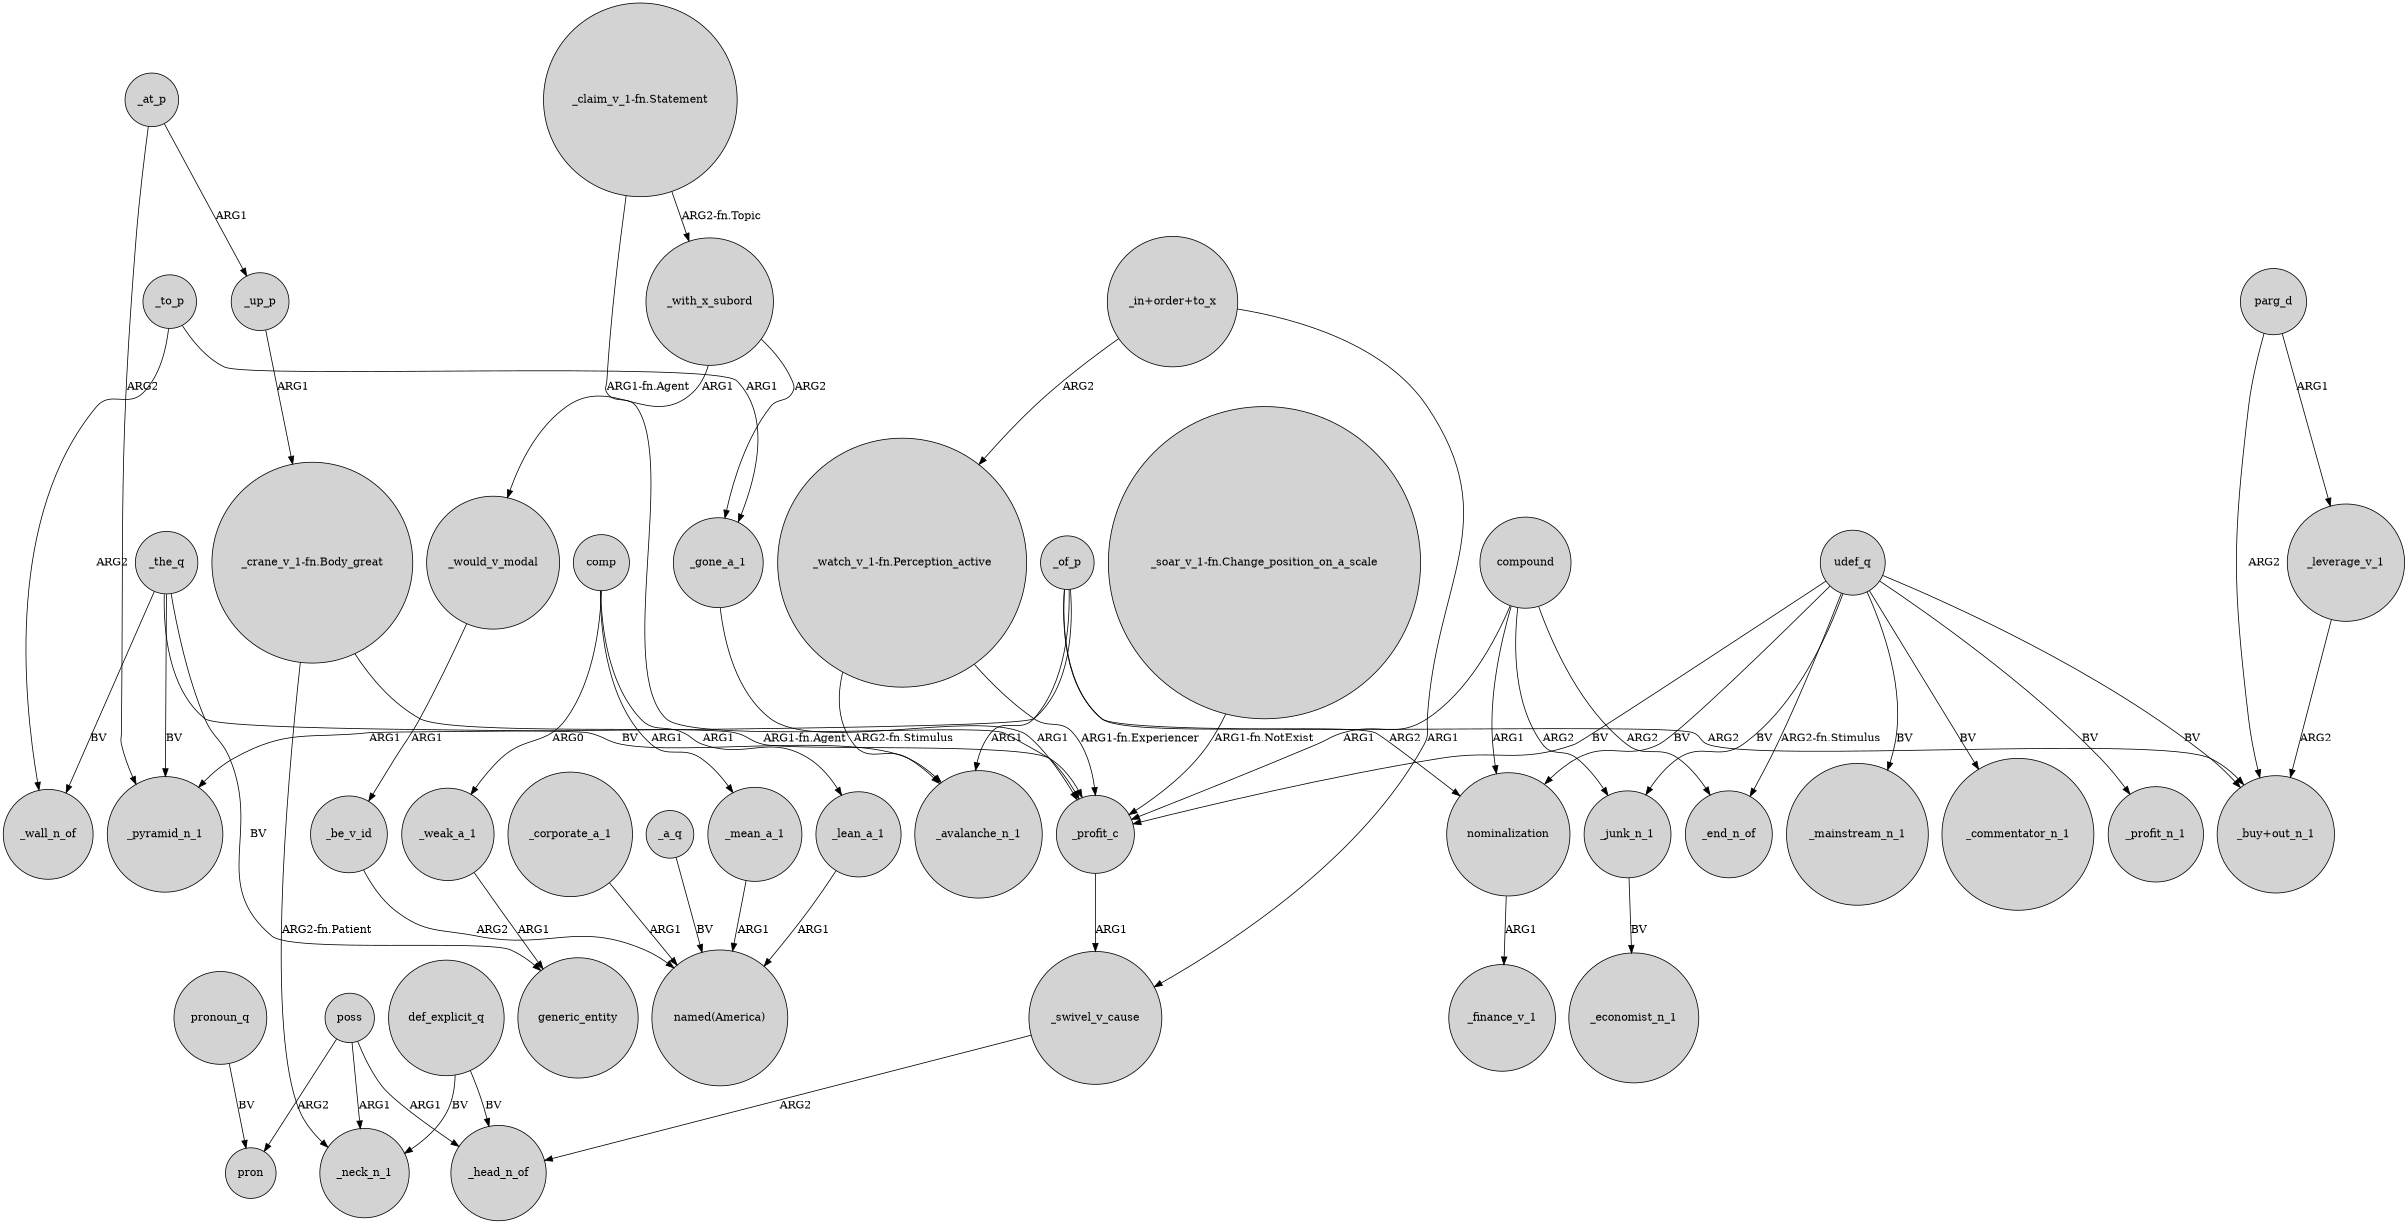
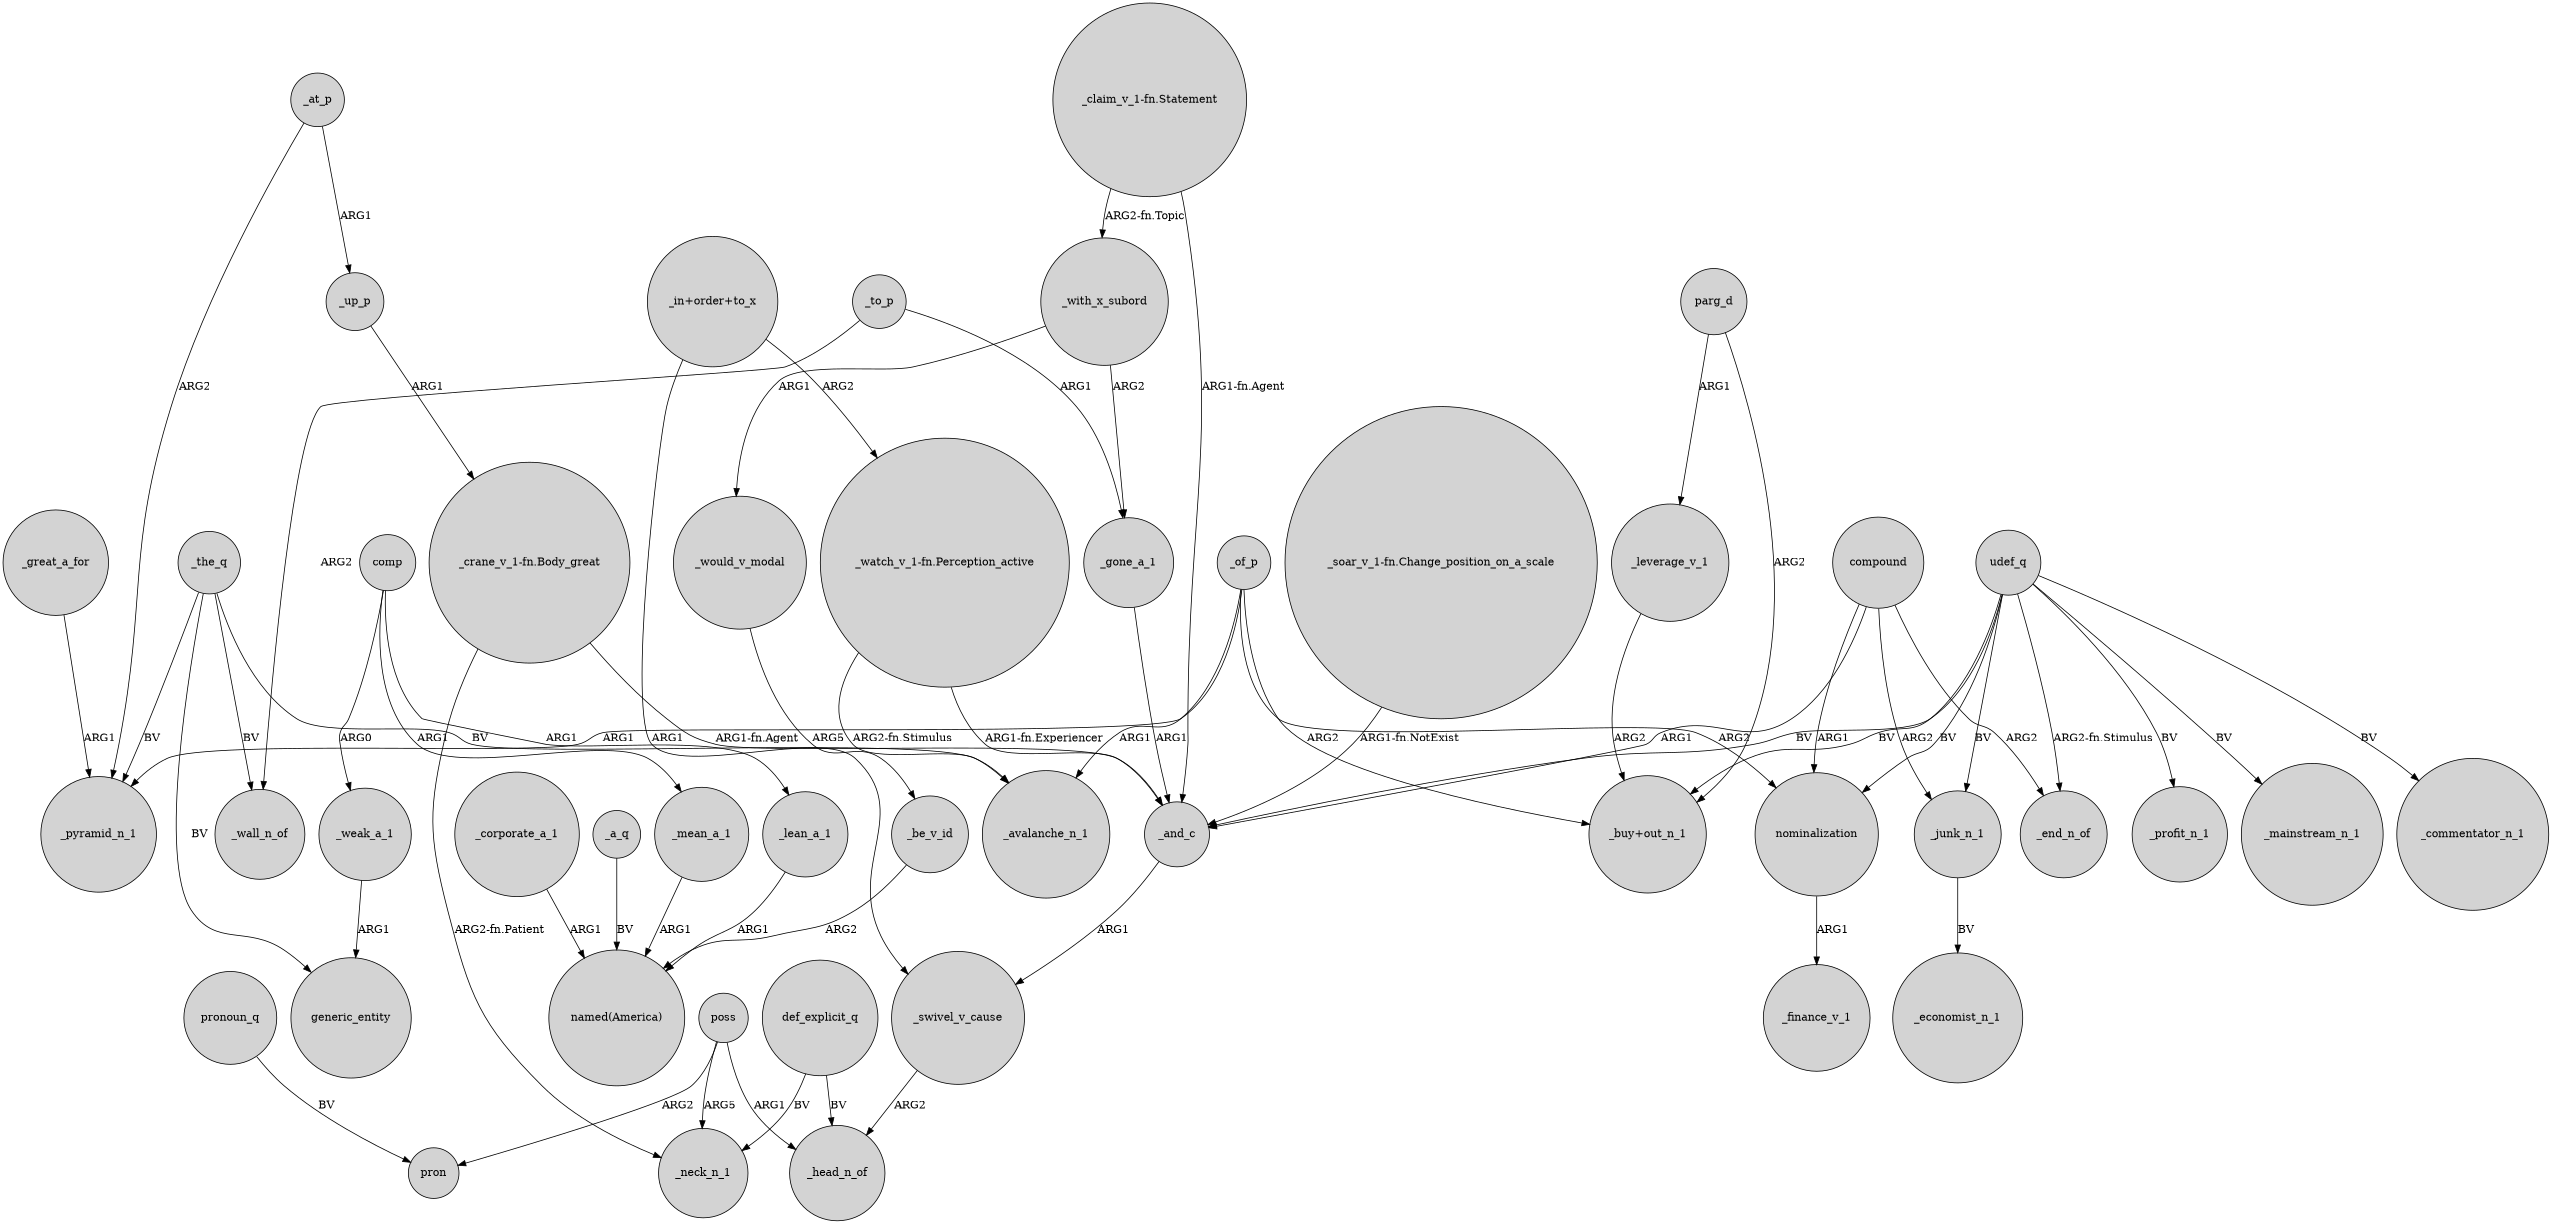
  digraph {
    node [shape=circle style=filled]
    _to_p
    _gone_a_1
    _wall_n_of
-   _and_c [label=_profit_c]
+   _and_c
    _swivel_v_cause
    _the_q
    generic_entity
    _avalanche_n_1
    _pyramid_n_1
    _head_n_of
    _lean_a_1
    "named(America)"
    poss
    _neck_n_1
    pron
    _of_p
    nominalization
    "_buy+out_n_1"
    _finance_v_1
    def_explicit_q
    "_claim_v_1-fn.Statement"
    _with_x_subord
    _would_v_modal
    _be_v_id
    _a_q
    _at_p
    _up_p
    n28 [label="_crane_v_1-fn.Body_great"]
    udef_q
    _end_n_of
    _mainstream_n_1
    _junk_n_1
    _commentator_n_1
    _profit_n_1
    _economist_n_1
    compound
    comp
    _mean_a_1
    _weak_a_1
    parg_d
    _leverage_v_1
    "_in+order+to_x"
    "_watch_v_1-fn.Perception_active"
    pronoun_q
    "_soar_v_1-fn.Change_position_on_a_scale"
+   _great_a_for
    _corporate_a_1
    _to_p -> _gone_a_1 [label=ARG1]
    _to_p -> _wall_n_of [label=ARG2]
    _gone_a_1 -> _and_c [label=ARG1]
    _and_c -> _swivel_v_cause [label=ARG1]
    _swivel_v_cause -> _head_n_of [label=ARG2]
    _the_q -> _wall_n_of [label=BV]
    _the_q -> generic_entity [label=BV]
    _the_q -> _avalanche_n_1 [label=BV]
    _the_q -> _pyramid_n_1 [label=BV]
    _lean_a_1 -> "named(America)" [label=ARG1]
    poss -> _head_n_of [label=ARG1]
-   poss -> _neck_n_1 [label=ARG1]
+   poss -> _neck_n_1 [label=ARG5]
    poss -> pron [label=ARG2]
    _of_p -> _avalanche_n_1 [label=ARG1]
    _of_p -> _pyramid_n_1 [label=ARG1]
    _of_p -> nominalization [label=ARG2]
    _of_p -> "_buy+out_n_1" [label=ARG2]
    nominalization -> _finance_v_1 [label=ARG1]
    def_explicit_q -> _head_n_of [label=BV]
    def_explicit_q -> _neck_n_1 [label=BV]
    "_claim_v_1-fn.Statement" -> _and_c [label="ARG1-fn.Agent"]
    "_claim_v_1-fn.Statement" -> _with_x_subord [label="ARG2-fn.Topic"]
    _with_x_subord -> _gone_a_1 [label=ARG2]
    _with_x_subord -> _would_v_modal [label=ARG1]
-   _would_v_modal -> _be_v_id [label=ARG1]
+   _would_v_modal -> _be_v_id [label=ARG5]
    _be_v_id -> "named(America)" [label=ARG2]
    _a_q -> "named(America)" [label=BV]
    _at_p -> _pyramid_n_1 [label=ARG2]
    _at_p -> _up_p [label=ARG1]
    _up_p -> n28 [label=ARG1]
    n28 -> _and_c [label="ARG1-fn.Agent"]
    n28 -> _neck_n_1 [label="ARG2-fn.Patient"]
    udef_q -> _and_c [label=BV]
    udef_q -> nominalization [label=BV]
    udef_q -> "_buy+out_n_1" [label=BV]
    udef_q -> _end_n_of [label="ARG2-fn.Stimulus"]
    udef_q -> _mainstream_n_1 [label=BV]
    udef_q -> _junk_n_1 [label=BV]
    udef_q -> _commentator_n_1 [label=BV]
    udef_q -> _profit_n_1 [label=BV]
    _junk_n_1 -> _economist_n_1 [label=BV]
    compound -> _and_c [label=ARG1]
    compound -> nominalization [label=ARG1]
    compound -> _end_n_of [label=ARG2]
    compound -> _junk_n_1 [label=ARG2]
    comp -> _lean_a_1 [label=ARG1]
    comp -> _mean_a_1 [label=ARG1]
    comp -> _weak_a_1 [label=ARG0]
    _mean_a_1 -> "named(America)" [label=ARG1]
    _weak_a_1 -> generic_entity [label=ARG1]
    parg_d -> "_buy+out_n_1" [label=ARG2]
    parg_d -> _leverage_v_1 [label=ARG1]
    _leverage_v_1 -> "_buy+out_n_1" [label=ARG2]
    "_in+order+to_x" -> _swivel_v_cause [label=ARG1]
    "_in+order+to_x" -> "_watch_v_1-fn.Perception_active" [label=ARG2]
    "_watch_v_1-fn.Perception_active" -> _and_c [label="ARG1-fn.Experiencer"]
    "_watch_v_1-fn.Perception_active" -> _avalanche_n_1 [label="ARG2-fn.Stimulus"]
    pronoun_q -> pron [label=BV]
    "_soar_v_1-fn.Change_position_on_a_scale" -> _and_c [label="ARG1-fn.NotExist"]
+   _great_a_for -> _pyramid_n_1 [label=ARG1]
    _corporate_a_1 -> "named(America)" [label=ARG1]
  }
